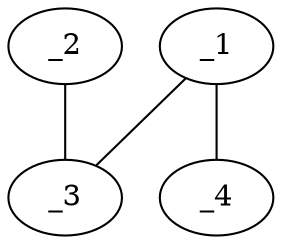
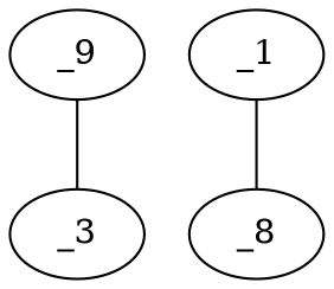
  graph {
    node [histo10=0 histo11=0 histo12=0 histo13=0 histo14=0 histo15=0 histo16=0 histo18=0 histo19=0 histo20=0 histo21=0 histo24=0 histo25=0 histo26=0 histo27=0 histo28=0 histo29=0 histo30=0 histo31=0 histo32=0 histo33=0 histo34=0 histo35=0 histo36=0 histo37=0 histo38=0 histo39=0 histo4=0 histo40=0 histo41=0 histo42=0 histo43=0 histo44=0 histo45=0 histo46=0 histo47=0 histo48=0 histo49=0 histo5=0 histo50=0 histo51=0 histo52=0 histo53=0 histo54=0 histo55=0 histo56=0 histo57=0 histo58=0 histo59=0 histo6=0 histo60=0 histo61=0 histo62=0 histo63=0 histo64=0 histo7=0 histo8=0 histo9=0]
    _1 [histo1=0.993367 histo17="9.47598e-05" histo18=0.000284279 histo2=0.00540131 histo22=0.000473799 histo23="9.47598e-05" histo3=0 histo6=0.000284279]
    _3 [histo1=0.00107258 histo17=0.000715052 histo2=0.000715052 histo21=0.00214516 histo22=0.0622095 histo23=0.0268144 histo24=0.00357526 histo26=0.000715052 histo27=0.0150161 histo3=0.00107258 histo38=0.00393279 histo39=0.00357526 histo40=0.0014301 histo42=0.00214516 histo43=0.399714 histo44=0.0868788 histo47=0.00107258 histo48=0.00607794 histo5=0.000357526 histo59=0.0107258 histo60=0.0100107 histo63=0.0082231 histo64=0.351448 histo7=0.000357526]
-   _4 [histo1=0.0818248 histo17=0.000724113 histo18=0.00434468 histo19=0.00434468 histo2=0.203476 histo22=0.549602 histo23=0.0601014 histo3=0.00362056 histo43=0.00434468 histo5=0.000724113 histo6=0.0868936]
-   _2 [histo1=0.0120992 histo17=0 histo19=0.00967937 histo2=0.325469 histo22=0 histo23=0.00181488 histo24=0.00362976 histo3=0.593466 histo4=0.0526316 histo7=0.00120992]
-   _1 -- _3 [boundary=98]
+   _4 [histo1=0.0818248 histo17=0.000724113 histo18=0.00434468 histo19=0.00434468 histo2=0.203476 histo22=0.549602 histo23=0.0601014 histo3=0.00362056 histo43=0.00434468 histo5=0.000724113 histo6=0.0868936 label=_8]
+   _2 [histo1=0.0120992 histo17=0 histo19=0.00967937 histo2=0.325469 histo22=0 histo23=0.00181488 histo24=0.00362976 histo3=0.593466 histo4=0.0526316 histo7=0.00120992 label=_9]
    _1 -- _4 [boundary=130]
    _2 -- _3 [boundary=147]
  }
